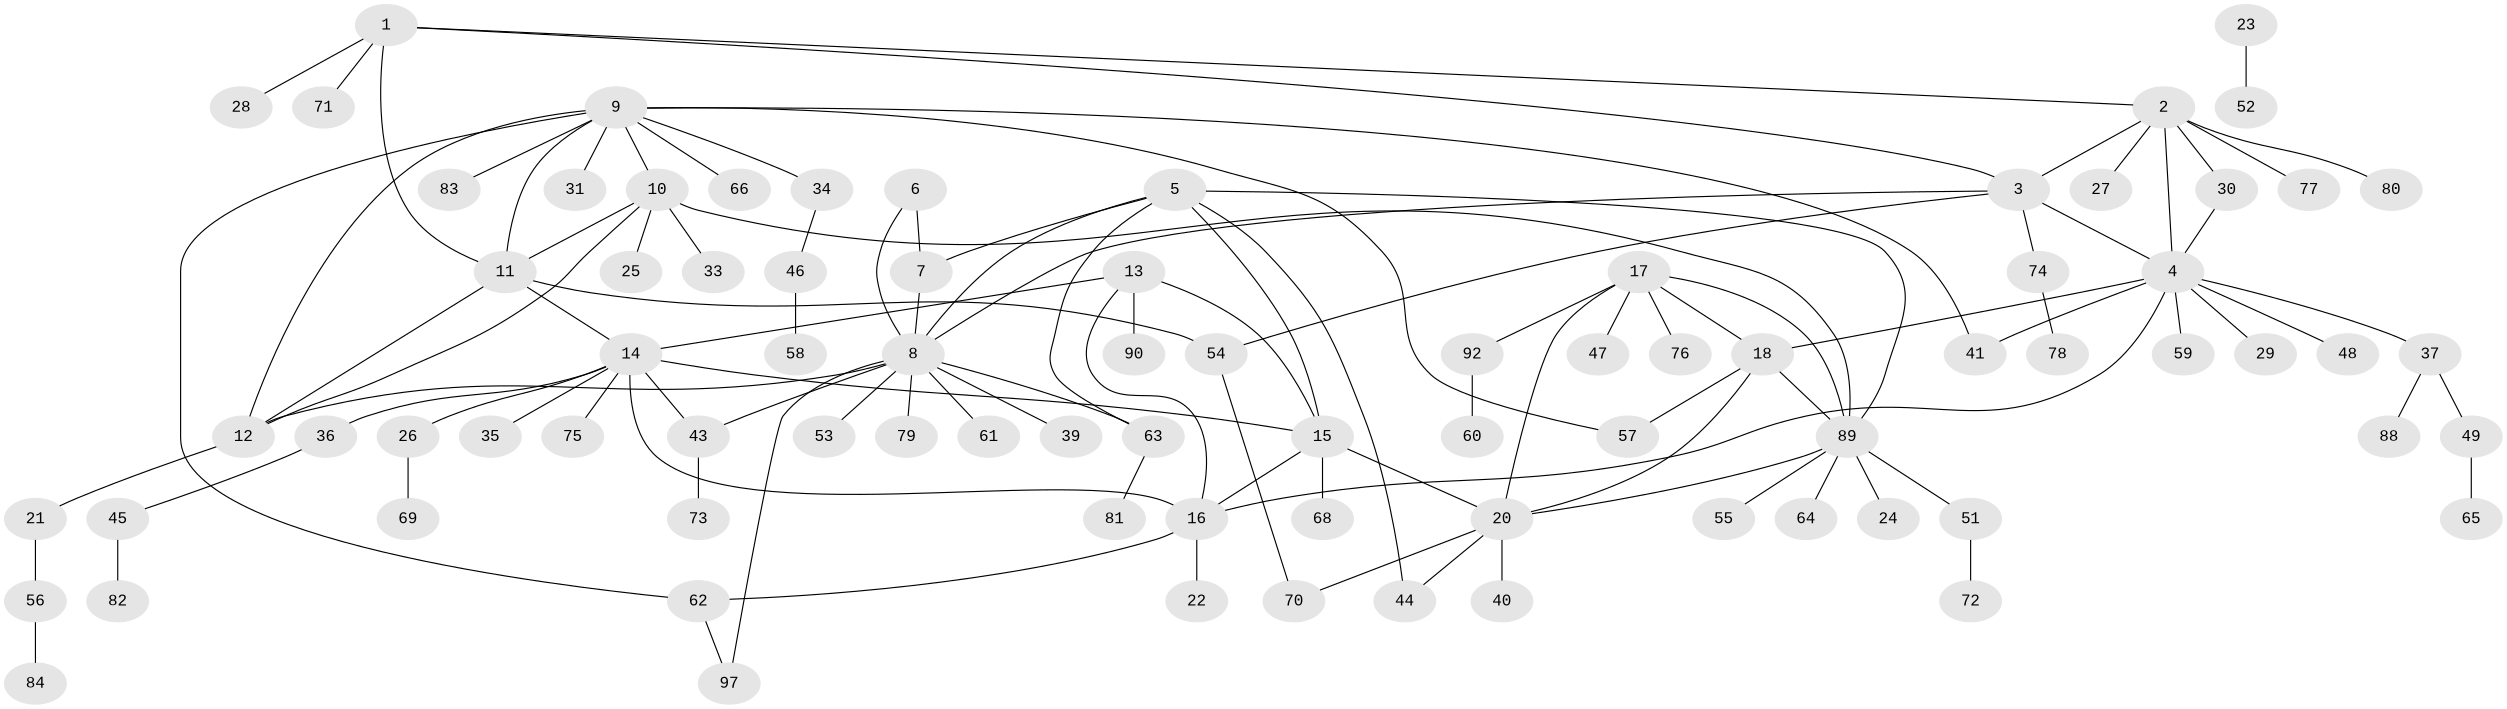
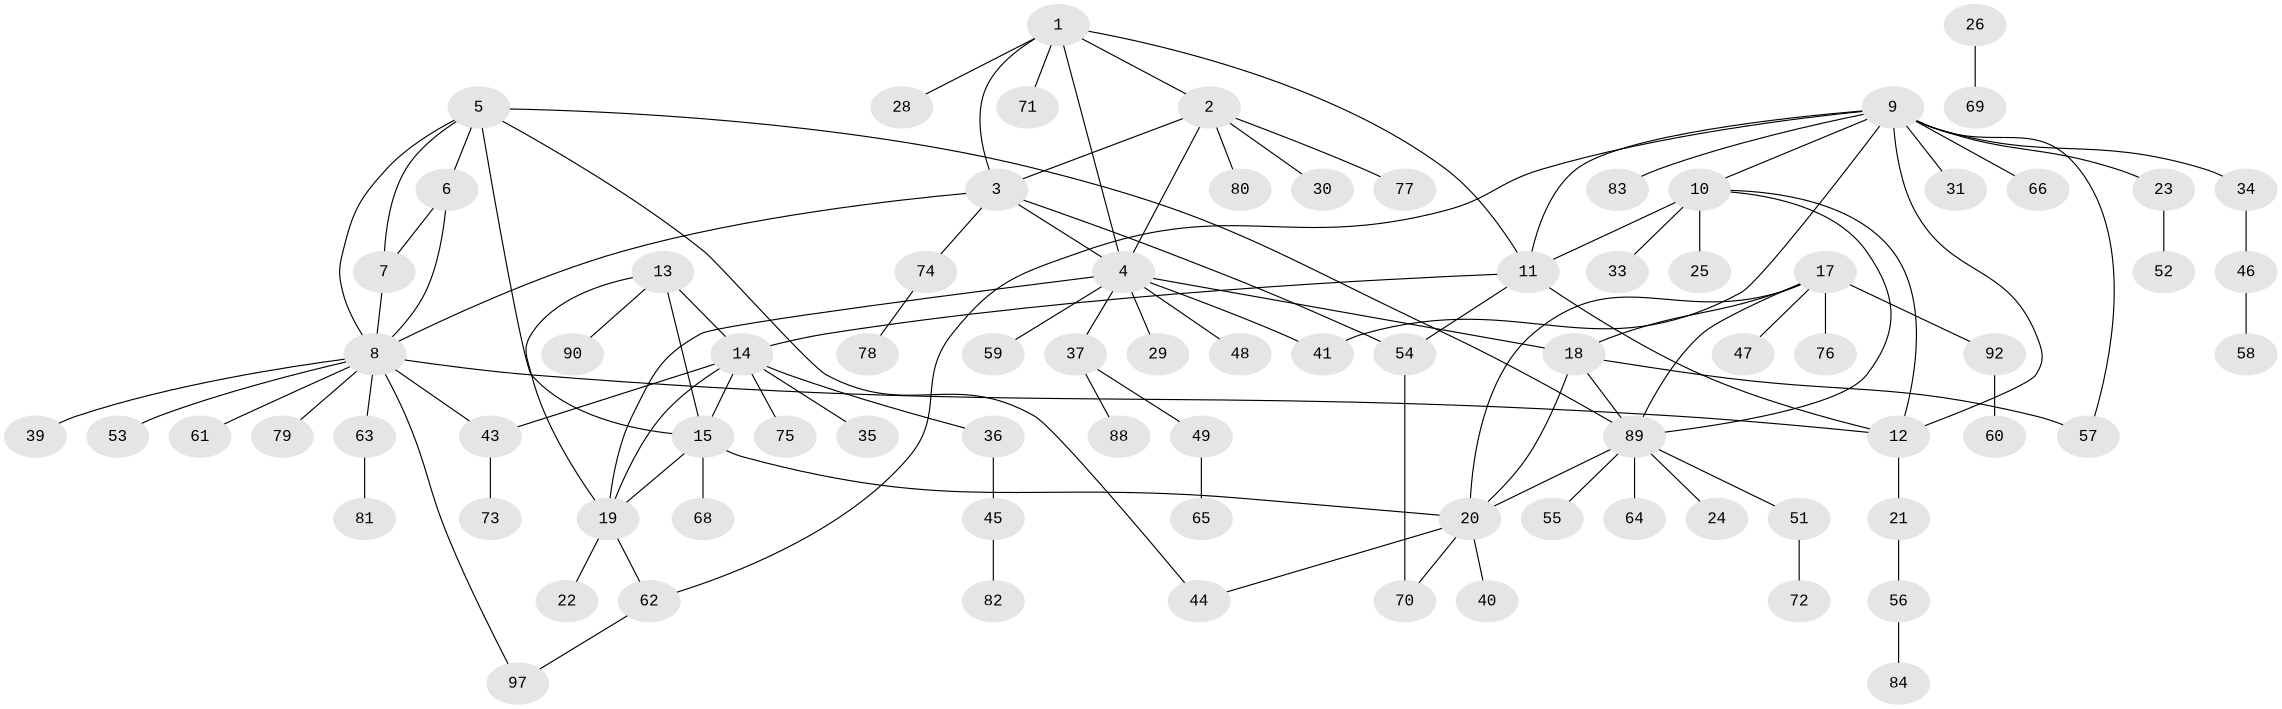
  graph {
    fontname="Liberation Mono"
    node [color=gray90 fontname="Liberation Mono" style=filled]
    edge [fontname="Liberation Mono"]
    1
    2
    3
    4
    11
    28
    71
-   27
    30
    77
    80
    8
    54
    74
-   16
+   16 [label=19]
    18
    29
    37
    41
    48
    59
    12
    14
    39
    43
    53
    61
    63
    n29 [label=97]
    79
    70
    78
    62
    22
    n35 [label=89]
    57
    20
    n38 [label=88]
    49
    5
    6
    7
    15
    44
    68
    24
    51
    55
    64
    21
    73
    81
    9
    10
    23
    31
    34
    66
    83
    25
    33
    52
    46
    26
    35
    36
    75
    56
    13
    n70 [label=90]
    69
    45
    40
    17
    n75 [label=92]
    47
    76
    60
    72
    84
    58
    82
    65
    1 -- 2
    1 -- 3
-   30 -- 4
+   1 -- 4
    1 -- 11
    1 -- 28
    1 -- 71
    2 -- 3
    2 -- 4
-   2 -- 27
    2 -- 30
    2 -- 77
    2 -- 80
    3 -- 4
    3 -- 8
    3 -- 54
    3 -- 74
    4 -- 16
    4 -- 18
    4 -- 29
    4 -- 37
    4 -- 41
    4 -- 48
    4 -- 59
    11 -- 54
    11 -- 12
    11 -- 14
    8 -- 12
    8 -- 39
    8 -- 43
    8 -- 53
    8 -- 61
    8 -- 63
    8 -- n29
    8 -- 79
    54 -- 70
    74 -- 78
    16 -- 62
    16 -- 22
    18 -- n35
    18 -- 57
    18 -- 20
    37 -- n38
    37 -- 49
    12 -- 21
    14 -- 16
    14 -- 43
    14 -- 15
-   14 -- 26
    14 -- 35
    14 -- 36
    14 -- 75
    43 -- 73
    63 -- 81
    62 -- n29
    n35 -- 20
    n35 -- 24
    n35 -- 51
    n35 -- 55
    n35 -- 64
    20 -- 70
    20 -- 44
    20 -- 40
    49 -- 65
    5 -- 8
    5 -- n35
-   5 -- 63
+   5 -- 6
    5 -- 7
    5 -- 15
    5 -- 44
    6 -- 8
    6 -- 7
    7 -- 8
    15 -- 16
    15 -- 20
    15 -- 68
    51 -- 72
    21 -- 56
    9 -- 11
    9 -- 41
    9 -- 12
    9 -- 62
    9 -- 57
    9 -- 10
+   9 -- 23
    9 -- 31
    9 -- 34
    9 -- 66
    9 -- 83
    10 -- 11
    10 -- 12
    10 -- n35
    10 -- 25
    10 -- 33
    23 -- 52
    34 -- 46
    46 -- 58
    26 -- 69
    36 -- 45
    56 -- 84
    13 -- 16
    13 -- 14
    13 -- 15
    13 -- n70
    45 -- 82
    17 -- 18
    17 -- n35
    17 -- 20
    17 -- n75
    17 -- 47
    17 -- 76
    n75 -- 60
  }
